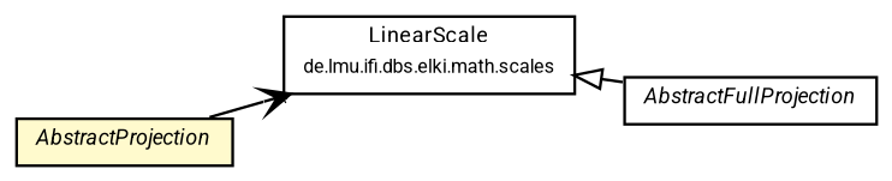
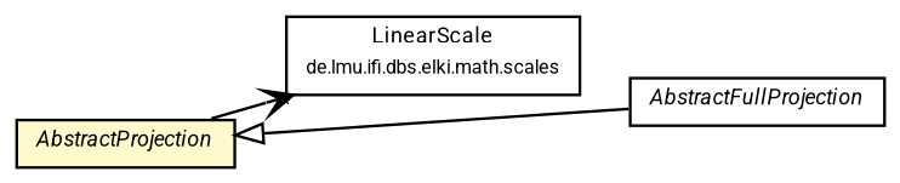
  digraph {
    fontname="Liberation Sans"
    nodesep=0.15
    rankdir=LR
    ranksep=0.25
    node [fontcolor=black fontname="Liberation Sans" fontsize=8 margin=0 shape=plaintext]
    edge [color=black fontname="Liberation Sans" fontsize=7 labelfontname=Roboto labelfontsize=7]
    n1 [height=0 label=<<table title="de.lmu.ifi.dbs.elki.visualization.projections.AbstractProjection" border="0" cellborder="1" cellspacing="0" cellpadding="2" bgcolor="lemonChiffon" href="AbstractProjection.html" target="_parent"> 		<tr><td><table border="0" cellspacing="0" cellpadding="1"> 		<tr><td align="center" balign="center"> <font face="Roboto"><i>AbstractProjection</i></font> </td></tr> 		</table></td></tr> 		</table>> width=0]
    n2 [height=0 label=<<table title="de.lmu.ifi.dbs.elki.math.scales.LinearScale" border="0" cellborder="1" cellspacing="0" cellpadding="2" href="../../math/scales/LinearScale.html" target="_parent"> 		<tr><td><table border="0" cellspacing="0" cellpadding="1"> 		<tr><td align="center" balign="center"> <font face="Roboto">LinearScale</font> </td></tr> 		<tr><td align="center" balign="center"> <font face="Roboto" point-size="7.0">de.lmu.ifi.dbs.elki.math.scales</font> </td></tr> 		</table></td></tr> 		</table>> width=0]
    n3 [height=0 label=<<table title="de.lmu.ifi.dbs.elki.visualization.projections.AbstractFullProjection" border="0" cellborder="1" cellspacing="0" cellpadding="2" href="AbstractFullProjection.html" target="_parent"> 		<tr><td><table border="0" cellspacing="0" cellpadding="1"> 		<tr><td align="center" balign="center"> <font face="Roboto"><i>AbstractFullProjection</i></font> </td></tr> 		</table></td></tr> 		</table>> width=0]
    n1 -> n2 [arrowhead=open headlabel="*" weight=1]
-   n2 -> n3 [arrowtail=empty dir=back weight=10]
+   n1 -> n3 [arrowtail=empty dir=back weight=10]
  }
